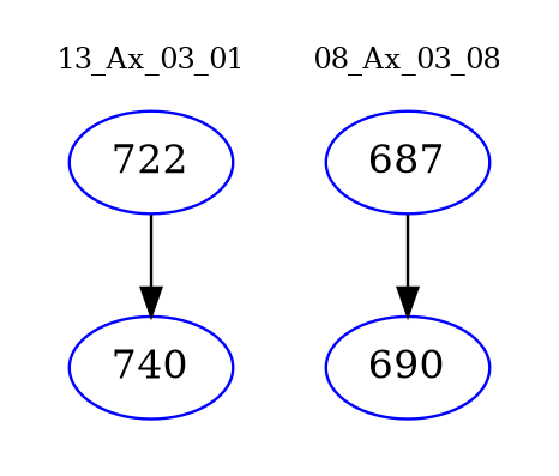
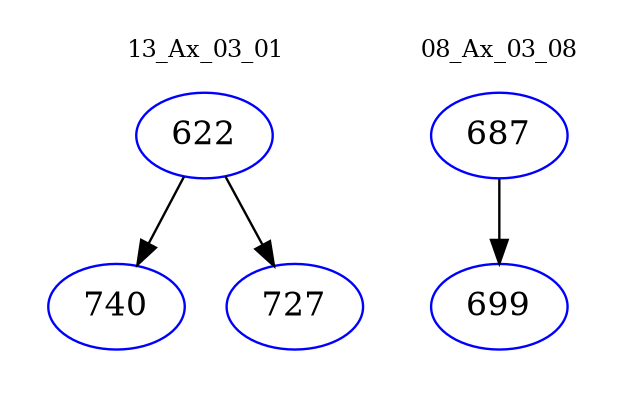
  digraph {
    node [color=blue]
    edge [color=black]
-   n1 [label=722]
+   n1 [label=622]
    n2 [label=740]
+   n3 [label=727]
    n4 [label=687]
-   n5 [label=690]
+   n5 [label=699]
    subgraph cluster_1 {
      color=white
      fontsize=10
      label="13_Ax_03_01"
      n1
      n2
+     n3
    }
    subgraph cluster_2 {
      color=white
      fontsize=10
      label="08_Ax_03_08"
      n4
      n5
    }
    n1 -> n2
+   n1 -> n3
    n4 -> n5
  }
